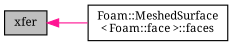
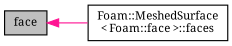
  digraph {
    rankdir=LR
    fontname="Noto Serif"
    node [color=black fontname="Noto Serif" fontsize=10 shape=record]
-   n1 [fillcolor=grey75 fontcolor=black height=0.2 label=xfer style=filled width=0.4]
+   n1 [fillcolor=grey75 fontcolor=black height=0.2 label=face style=filled width=0.4]
    n2 [height=0.2 label="Foam::MeshedSurface\l\< Foam::face \>::faces" width=0.4]
    n1 -> n2 [color=deeppink dir=back fontname="Noto Serif" fontsize=10 labelfontname=Helvetica labelfontsize=10 style=solid]
  }
